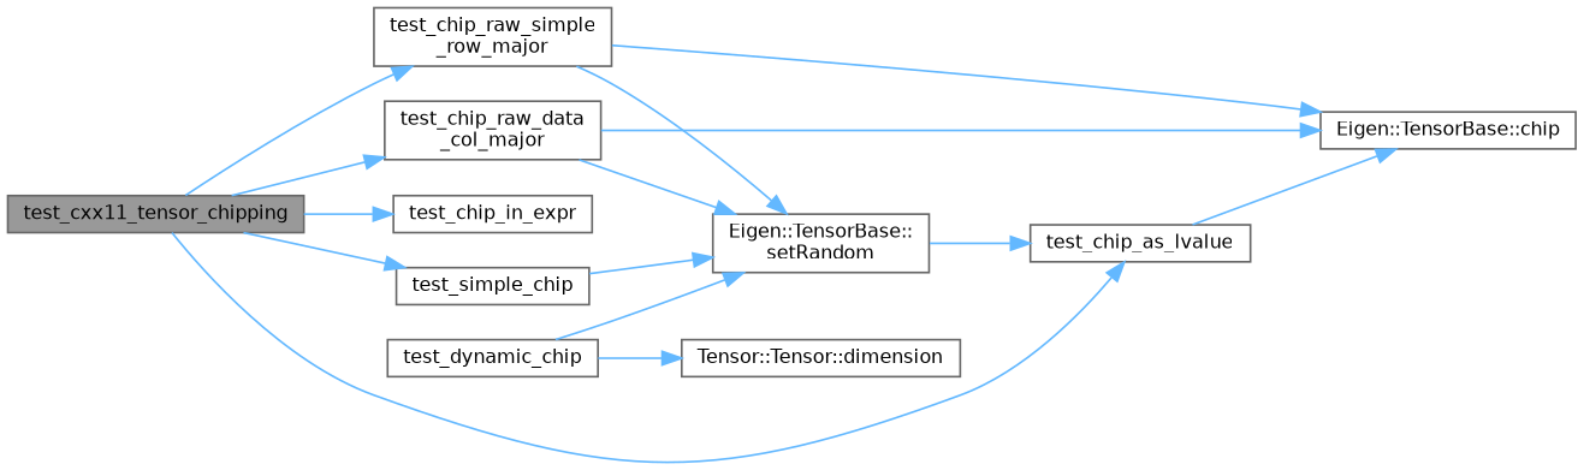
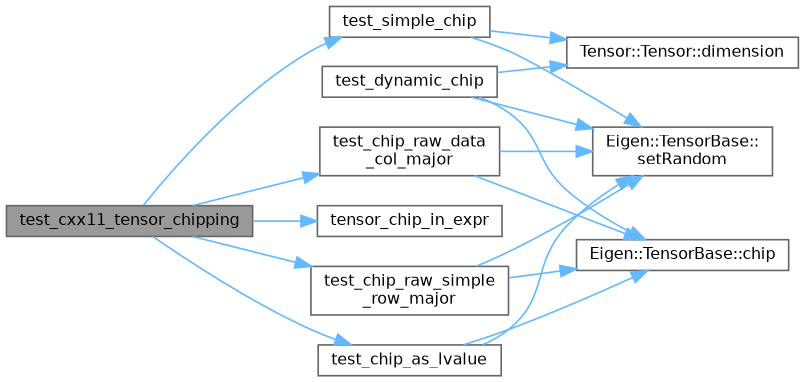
  digraph {
    rankdir=LR
    node [color=grey40 fillcolor=white fontname=Helvetica fontsize=10 shape=box style=filled]
    edge [color=steelblue1 fontname=Helvetica fontsize=10 labelfontname=Helvetica labelfontsize=10 style=solid]
    n1 [color=gray40 fillcolor=grey60 fontcolor=black height=0.2 label=test_cxx11_tensor_chipping width=0.4]
    n2 [height=0.2 label=test_chip_as_lvalue width=0.4]
-   n3 [height=0.2 label=test_chip_in_expr width=0.4]
+   n3 [height=0.2 label=tensor_chip_in_expr width=0.4]
    n4 [height=0.2 label="test_chip_raw_data\l_col_major" width=0.4]
    n5 [height=0.2 label="test_chip_raw_simple\l_row_major" width=0.4]
    n6 [height=0.2 label=test_simple_chip width=0.4]
    n7 [height=0.2 label="Eigen::TensorBase::chip" width=0.4]
    n8 [height=0.2 label="Eigen::TensorBase::\lsetRandom" width=0.4]
    n9 [height=0.2 label=test_dynamic_chip width=0.4]
    n10 [height=0.2 label="Tensor::Tensor::dimension" width=0.4]
    n1 -> n2
    n1 -> n3
    n1 -> n4
    n1 -> n5
    n1 -> n6
    n2 -> n7
-   n8 -> n2
+   n2 -> n8
    n4 -> n7
    n4 -> n8
    n5 -> n7
    n5 -> n8
    n6 -> n8
+   n6 -> n10
+   n9 -> n7
    n9 -> n8
    n9 -> n10
  }
